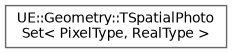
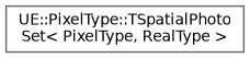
  digraph {
    rankdir=LR
-   n1 [color=grey40 fillcolor=white fontname=Helvetica fontsize=10 height=0.2 label="UE::Geometry::TSpatialPhoto\lSet\< PixelType, RealType \>" shape=box style=filled width=0.4]
+   n1 [color=grey40 fillcolor=white fontname=Helvetica fontsize=10 height=0.2 label="UE::PixelType::TSpatialPhoto\lSet\< PixelType, RealType \>" shape=box style=filled width=0.4]
  }
